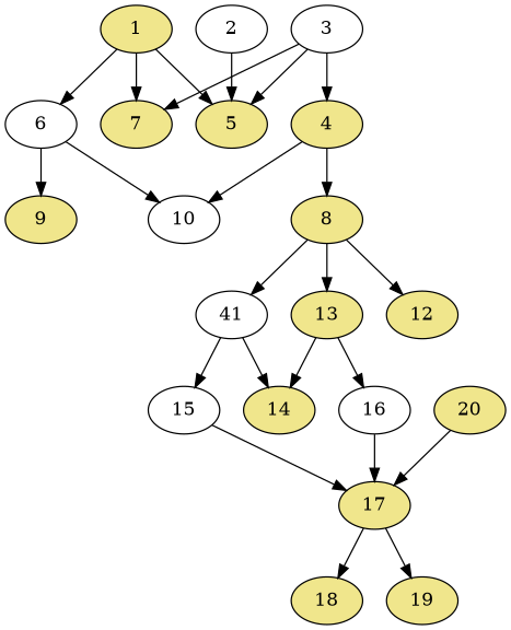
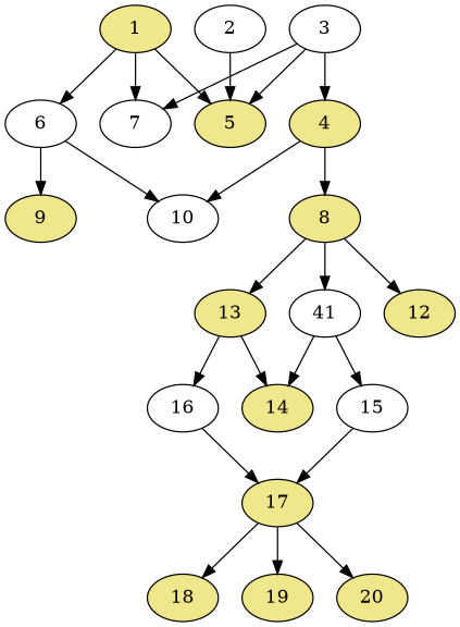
  digraph {
    fontname="DejaVu Serif"
    node [alpha=0.01 fillcolor=khaki fontname="DejaVu Serif" style=filled]
    edge [fontname="DejaVu Serif"]
    1 [alpha=0.20 expect_size=11944960]
    5 [expect_size=19750912]
    6 [expect_size=49019904 fillcolor=white]
-   7 [alpha=0.05 expect_size=8505344]
+   7 [alpha=0.05 expect_size=8505344 fillcolor=white]
    10 [alpha=0.19 expect_size=12818432 fillcolor=white]
    9 [alpha=0.16 expect_size=30980096]
    8 [expect_size=49127424]
    n8 [alpha=0.19 expect_size=40765440 fillcolor=white label=41]
    12 [alpha=0.17 expect_size=40476672]
    13 [alpha=0.12 expect_size=52305920]
    2 [alpha=0.05 expect_size=47148032 fillcolor=white]
    3 [alpha=0.13 expect_size=27873280 fillcolor=white]
    4 [alpha=0.18 expect_size=40444928]
    14 [alpha=0.07 expect_size=36478976]
    15 [alpha=0.02 expect_size=32345088 fillcolor=white]
    16 [alpha=0.05 expect_size=35663872 fillcolor=white]
    17 [alpha=0.18 expect_size=38233088]
    18 [alpha=0.10 expect_size=50127872]
    19 [alpha=0.00 expect_size=51755008]
    20 [alpha=0.06 expect_size=41773056]
    1 -> 5
    1 -> 6
    1 -> 7
    6 -> 10
    6 -> 9
    8 -> n8
    8 -> 12
    8 -> 13
    n8 -> 14
    n8 -> 15
    13 -> 14
    13 -> 16
    2 -> 5
    3 -> 5
    3 -> 7
    3 -> 4
    4 -> 10
    4 -> 8
    15 -> 17
    16 -> 17
    17 -> 18
    17 -> 19
-   20 -> 17
+   17 -> 20
  }
